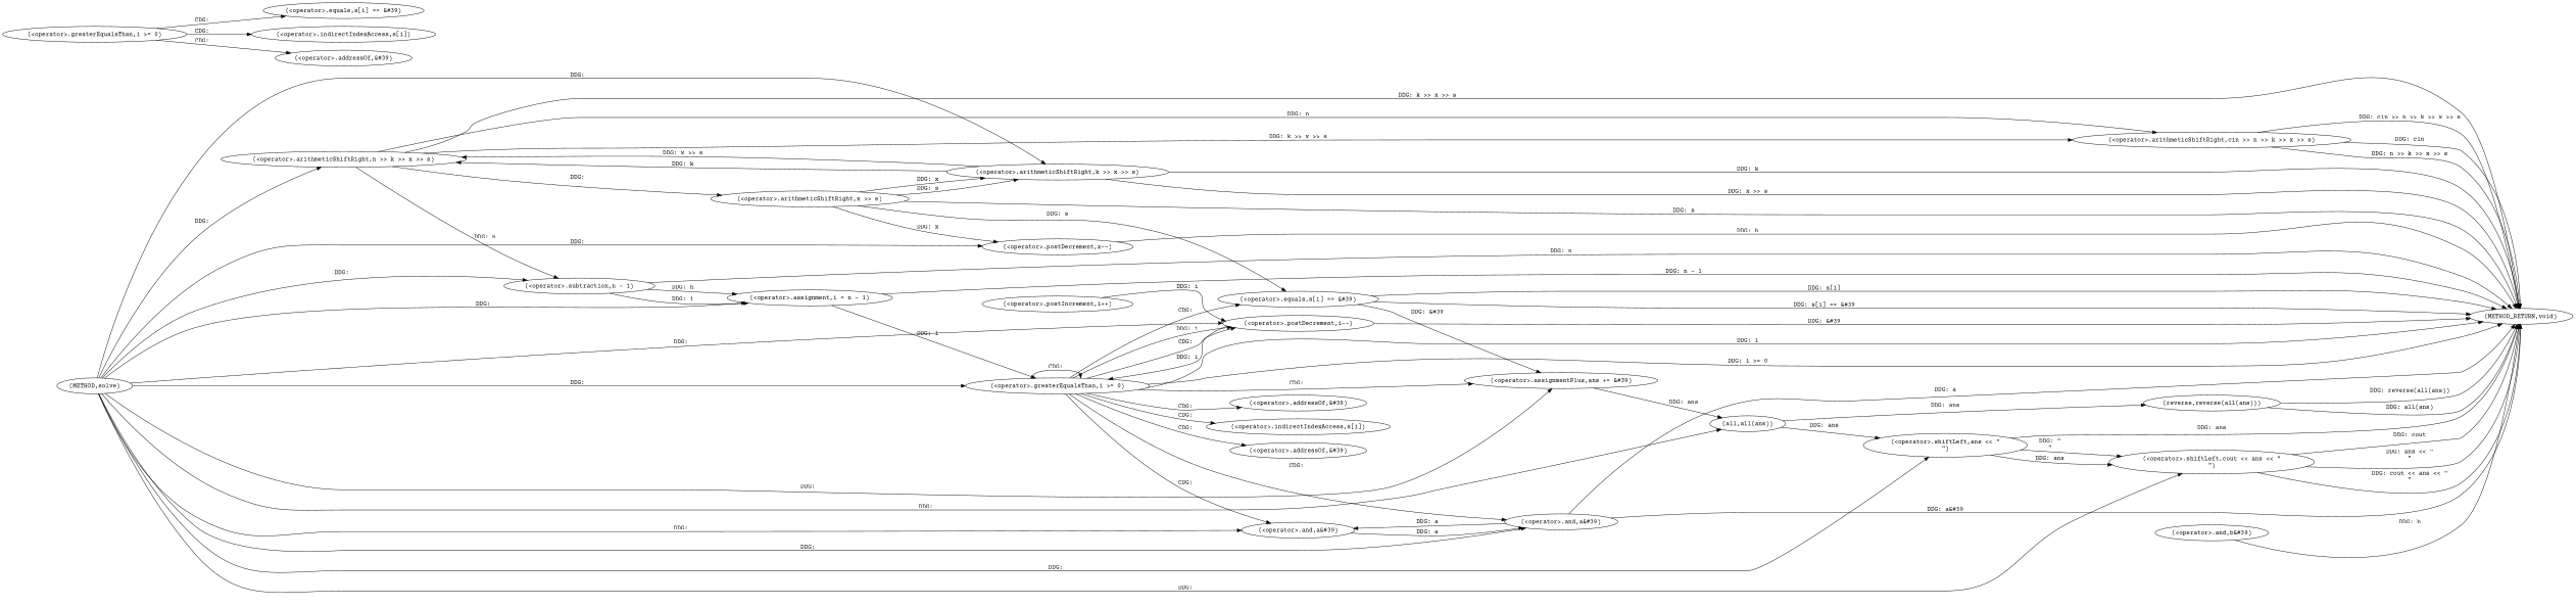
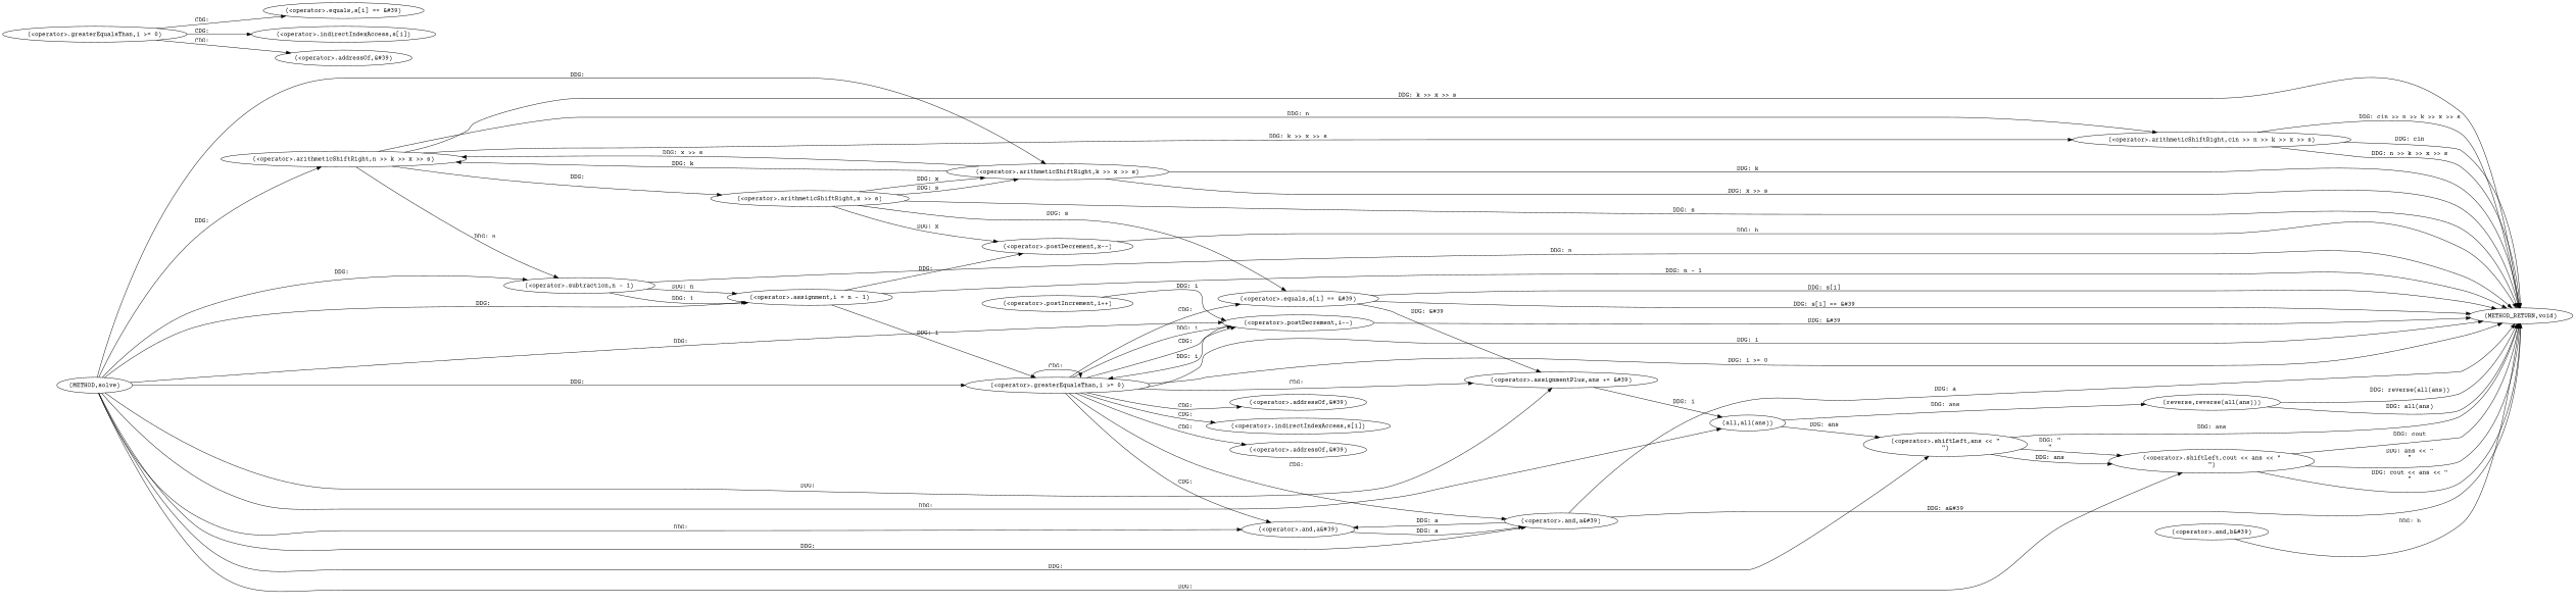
  digraph {
    fontname="Courier Prime"
    rankdir=LR
    node [fontname="Courier Prime"]
    edge [fontname="Courier Prime"]
    n1 [label="(METHOD,solve)"]
    n2 [label="(<operator>.postDecrement,x--)"]
    n3 [label="(<operator>.shiftLeft,cout << ans << \"\n\")"]
    n4 [label="(<operator>.assignment,i = n - 1)"]
    n5 [label="(<operator>.greaterEqualsThan,i >= 0)"]
    n6 [label="(<operator>.postDecrement,i--)"]
    n7 [label="(<operator>.arithmeticShiftRight,n >> k >> x >> s)"]
    n8 [label="(<operator>.and,a&#39)"]
    n9 [label="(all,all(ans))"]
    n10 [label="(<operator>.shiftLeft,ans << \"\n\")"]
    n11 [label="(<operator>.arithmeticShiftRight,k >> x >> s)"]
    n12 [label="(<operator>.subtraction,n - 1)"]
    n13 [label="(<operator>.assignmentPlus,ans += &#39)"]
    n14 [label="(<operator>.and,a&#39)"]
    n15 [label="(<operator>.arithmeticShiftRight,cin >> n >> k >> x >> s)"]
    n16 [label="(METHOD_RETURN,void)"]
    n17 [label="(<operator>.equals,s[i] == &#39)"]
    n18 [label="(<operator>.indirectIndexAccess,s[i])"]
    n19 [label="(<operator>.addressOf,&#39)"]
    n20 [label="(<operator>.addressOf,&#39)"]
    n21 [label="(<operator>.arithmeticShiftRight,x >> s)"]
    n22 [label="(reverse,reverse(all(ans)))"]
    n23 [label="(<operator>.and,b&#39)"]
    n24 [label="(<operator>.postIncrement,i++)"]
    n25 [label="(<operator>.greaterEqualsThan,i >= 0)"]
    n26 [label="(<operator>.equals,s[i] == &#39)"]
    n27 [label="(<operator>.indirectIndexAccess,s[i])"]
    n28 [label="(<operator>.addressOf,&#39)"]
-   n1 -> n2 [label="DDG: "]
+   n4 -> n2 [label="DDG: "]
    n1 -> n3 [label="DDG: "]
    n1 -> n4 [label="DDG: "]
    n1 -> n5 [label="DDG: "]
    n1 -> n6 [label="DDG: "]
    n1 -> n7 [label="DDG: "]
    n1 -> n8 [label="DDG: "]
    n1 -> n9 [label="DDG: "]
    n1 -> n10 [label="DDG: "]
    n1 -> n11 [label="DDG: "]
    n1 -> n12 [label="DDG: "]
    n1 -> n13 [label="DDG: "]
    n1 -> n14 [label="DDG: "]
    n2 -> n16 [label="DDG: b"]
    n3 -> n16 [label="DDG: ans << \"\n\""]
    n3 -> n16 [label="DDG: cout << ans << \"\n\""]
    n3 -> n16 [label="DDG: cout"]
    n4 -> n5 [label="DDG: i"]
    n4 -> n16 [label="DDG: n - 1"]
    n5 -> n5 [label="CDG: "]
    n5 -> n6 [label="DDG: i"]
    n5 -> n6 [label="CDG: "]
    n5 -> n8 [label="CDG: "]
    n5 -> n13 [label="CDG: "]
    n5 -> n14 [label="CDG: "]
    n5 -> n16 [label="DDG: i"]
    n5 -> n16 [label="DDG: i >= 0"]
    n5 -> n17 [label="CDG: "]
    n5 -> n18 [label="CDG: "]
    n5 -> n19 [label="CDG: "]
    n5 -> n20 [label="CDG: "]
    n6 -> n5 [label="DDG: i"]
    n6 -> n16 [label="DDG: &#39"]
    n7 -> n12 [label="DDG: n"]
    n7 -> n15 [label="DDG: k >> x >> s"]
    n7 -> n15 [label="DDG: n"]
    n7 -> n16 [label="DDG: k >> x >> s"]
    n7 -> n21 [label="DDG: "]
    n8 -> n14 [label="DDG: a"]
    n9 -> n10 [label="DDG: ans"]
    n9 -> n22 [label="DDG: ans"]
    n10 -> n3 [label="DDG: ans"]
    n10 -> n3 [label="DDG: \"\n\""]
    n10 -> n16 [label="DDG: ans"]
    n11 -> n7 [label="DDG: k"]
    n11 -> n7 [label="DDG: x >> s"]
    n11 -> n16 [label="DDG: k"]
    n11 -> n16 [label="DDG: x >> s"]
    n12 -> n4 [label="DDG: 1"]
    n12 -> n4 [label="DDG: n"]
    n12 -> n16 [label="DDG: n"]
-   n13 -> n9 [label="DDG: ans"]
+   n13 -> n9 [label="DDG: i"]
    n14 -> n8 [label="DDG: a"]
    n14 -> n16 [label="DDG: a"]
    n14 -> n16 [label="DDG: a&#39"]
    n15 -> n16 [label="DDG: n >> k >> x >> s"]
    n15 -> n16 [label="DDG: cin >> n >> k >> x >> s"]
    n15 -> n16 [label="DDG: cin"]
    n17 -> n13 [label="DDG: &#39"]
    n17 -> n16 [label="DDG: s[i]"]
    n17 -> n16 [label="DDG: s[i] == &#39"]
    n21 -> n2 [label="DDG: x"]
    n21 -> n11 [label="DDG: s"]
    n21 -> n11 [label="DDG: x"]
    n21 -> n16 [label="DDG: s"]
    n21 -> n17 [label="DDG: s"]
    n22 -> n16 [label="DDG: all(ans)"]
    n22 -> n16 [label="DDG: reverse(all(ans))"]
    n23 -> n16 [label="DDG: b"]
    n24 -> n6 [label="DDG: i"]
    n25 -> n26 [label="CDG: "]
    n25 -> n27 [label="CDG: "]
    n25 -> n28 [label="CDG: "]
  }
